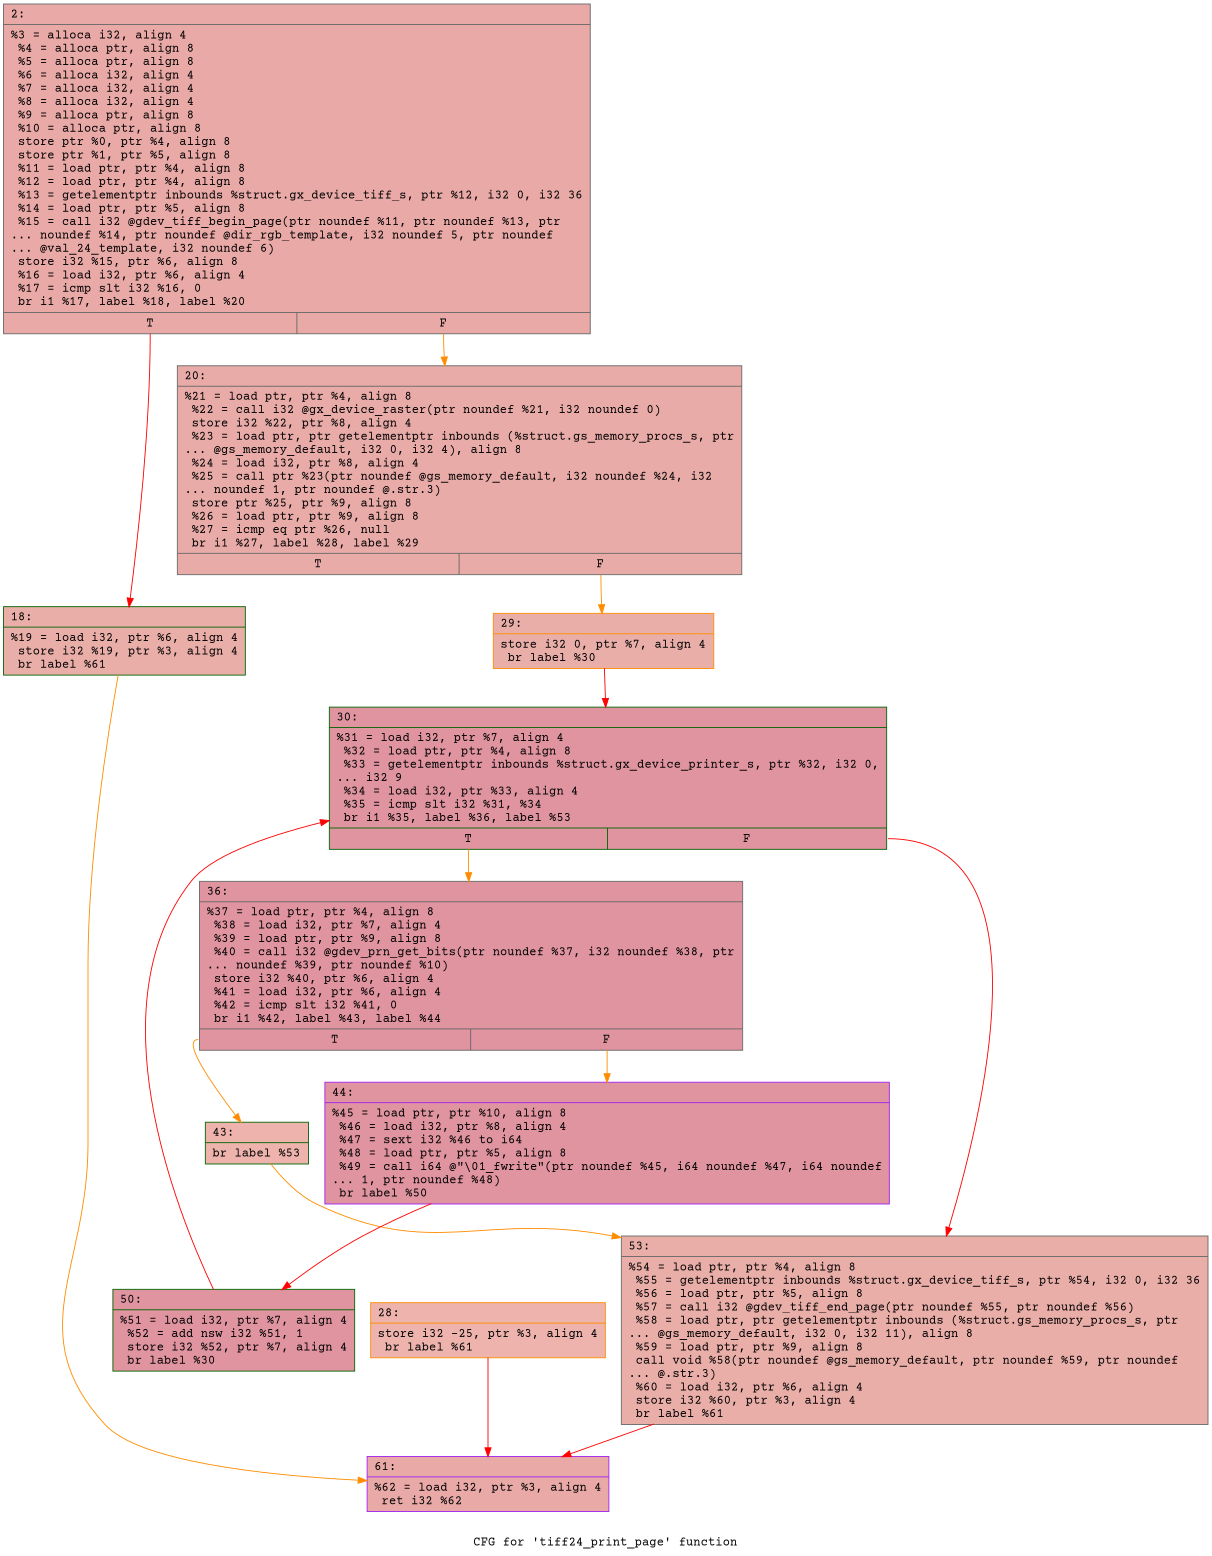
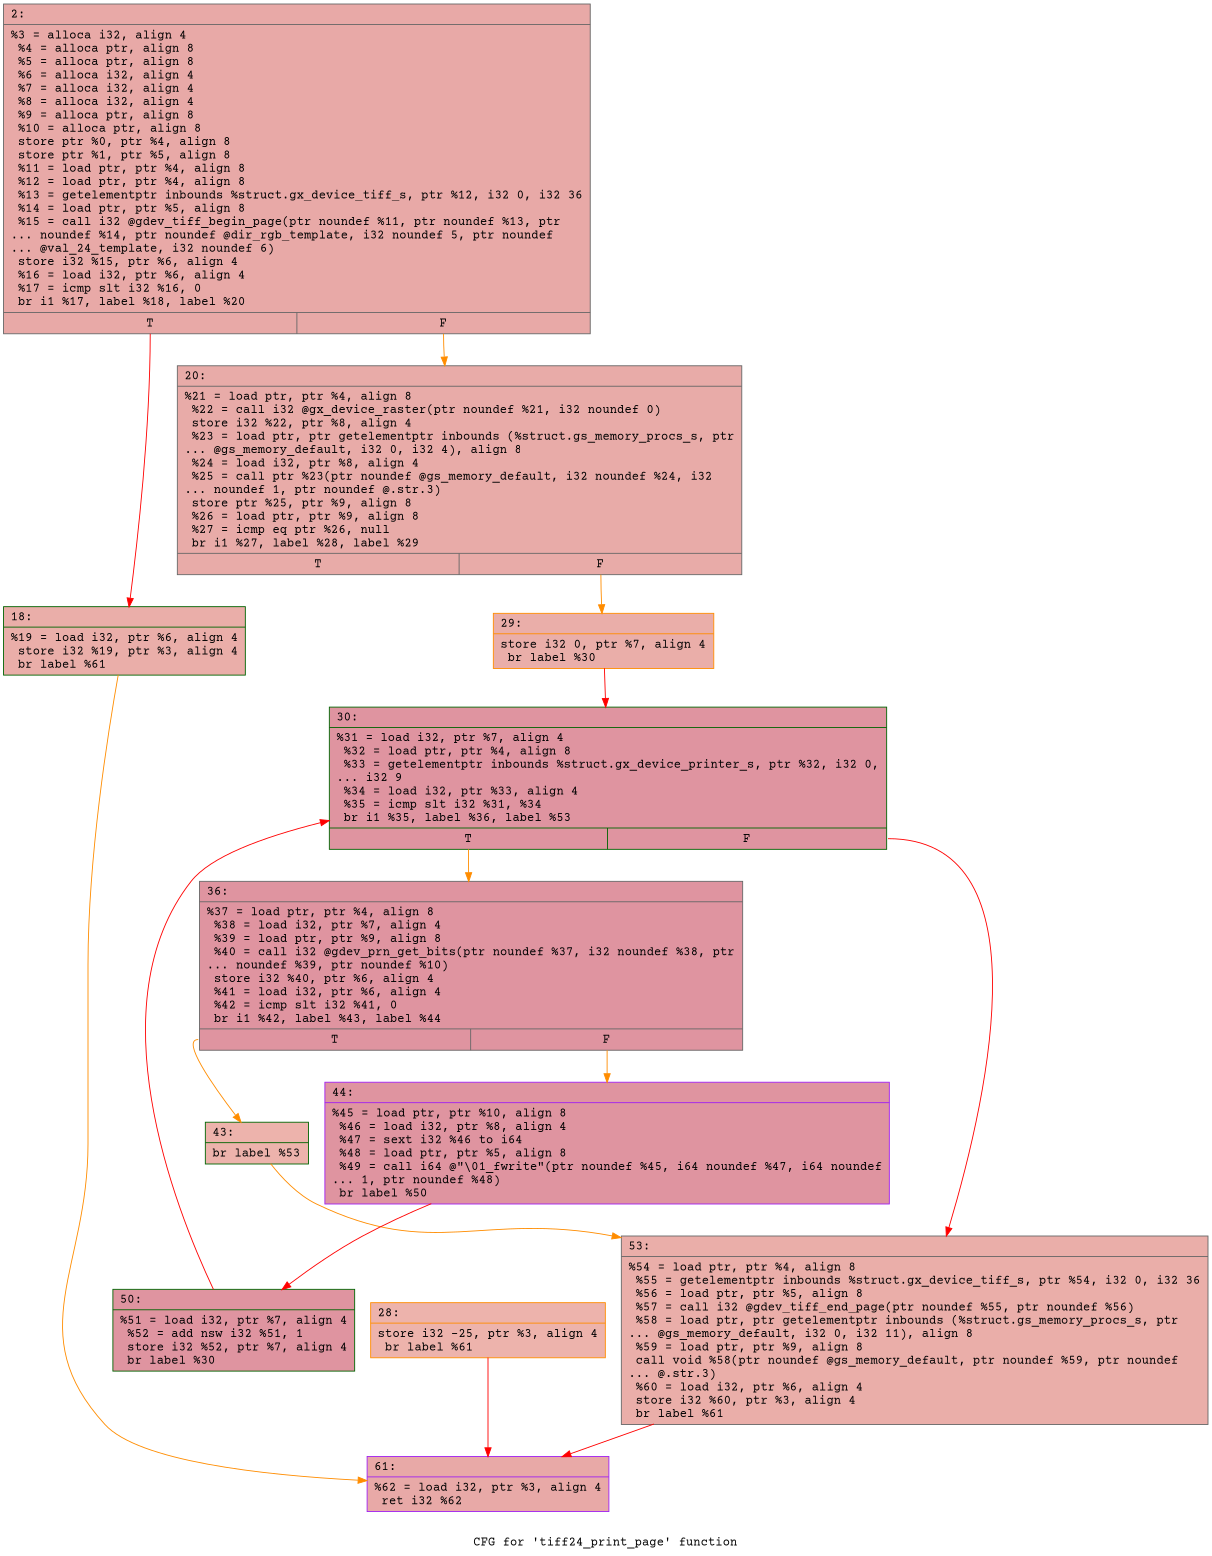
  digraph {
    fontname="Courier Prime"
    label="CFG for 'tiff24_print_page' function"
    node [color=gray40 fillcolor="#b70d2870" fontname="Courier Prime" shape=record style=filled]
    edge [color=red fontname="Courier Prime"]
-   n1 [fillcolor="#ca3b3770" label="{2:\l|  %3 = alloca i32, align 4\l  %4 = alloca ptr, align 8\l  %5 = alloca ptr, align 8\l  %6 = alloca i32, align 4\l  %7 = alloca i32, align 4\l  %8 = alloca i32, align 4\l  %9 = alloca ptr, align 8\l  %10 = alloca ptr, align 8\l  store ptr %0, ptr %4, align 8\l  store ptr %1, ptr %5, align 8\l  %11 = load ptr, ptr %4, align 8\l  %12 = load ptr, ptr %4, align 8\l  %13 = getelementptr inbounds %struct.gx_device_tiff_s, ptr %12, i32 0, i32 36\l  %14 = load ptr, ptr %5, align 8\l  %15 = call i32 @gdev_tiff_begin_page(ptr noundef %11, ptr noundef %13, ptr\l... noundef %14, ptr noundef @dir_rgb_template, i32 noundef 5, ptr noundef\l... @val_24_template, i32 noundef 6)\l  store i32 %15, ptr %6, align 8\l  %16 = load i32, ptr %6, align 4\l  %17 = icmp slt i32 %16, 0\l  br i1 %17, label %18, label %20\l|{<s0>T|<s1>F}}"]
+   n1 [fillcolor="#ca3b3770" label="{2:\l|  %3 = alloca i32, align 4\l  %4 = alloca ptr, align 8\l  %5 = alloca ptr, align 8\l  %6 = alloca i32, align 4\l  %7 = alloca i32, align 4\l  %8 = alloca i32, align 4\l  %9 = alloca ptr, align 8\l  %10 = alloca ptr, align 8\l  store ptr %0, ptr %4, align 8\l  store ptr %1, ptr %5, align 8\l  %11 = load ptr, ptr %4, align 8\l  %12 = load ptr, ptr %4, align 8\l  %13 = getelementptr inbounds %struct.gx_device_tiff_s, ptr %12, i32 0, i32 36\l  %14 = load ptr, ptr %5, align 8\l  %15 = call i32 @gdev_tiff_begin_page(ptr noundef %11, ptr noundef %13, ptr\l... noundef %14, ptr noundef @dir_rgb_template, i32 noundef 5, ptr noundef\l... @val_24_template, i32 noundef 6)\l  store i32 %15, ptr %6, align 4\l  %16 = load i32, ptr %6, align 4\l  %17 = icmp slt i32 %16, 0\l  br i1 %17, label %18, label %20\l|{<s0>T|<s1>F}}"]
    n2 [color=darkgreen fillcolor="#d0473d70" label="{18:\l|  %19 = load i32, ptr %6, align 4\l  store i32 %19, ptr %3, align 4\l  br label %61\l}"]
    n3 [fillcolor="#cc403a70" label="{20:\l|  %21 = load ptr, ptr %4, align 8\l  %22 = call i32 @gx_device_raster(ptr noundef %21, i32 noundef 0)\l  store i32 %22, ptr %8, align 4\l  %23 = load ptr, ptr getelementptr inbounds (%struct.gs_memory_procs_s, ptr\l... @gs_memory_default, i32 0, i32 4), align 8\l  %24 = load i32, ptr %8, align 4\l  %25 = call ptr %23(ptr noundef @gs_memory_default, i32 noundef %24, i32\l... noundef 1, ptr noundef @.str.3)\l  store ptr %25, ptr %9, align 8\l  %26 = load ptr, ptr %9, align 8\l  %27 = icmp eq ptr %26, null\l  br i1 %27, label %28, label %29\l|{<s0>T|<s1>F}}"]
    n4 [color=purple fillcolor="#ca3b3770" label="{61:\l|  %62 = load i32, ptr %3, align 4\l  ret i32 %62\l}"]
    n5 [color=darkorange fillcolor="#d0473d70" label="{29:\l|  store i32 0, ptr %7, align 4\l  br label %30\l}"]
    n6 [color=darkorange fillcolor="#d6524470" label="{28:\l|  store i32 -25, ptr %3, align 4\l  br label %61\l}"]
    n7 [color=darkgreen label="{30:\l|  %31 = load i32, ptr %7, align 4\l  %32 = load ptr, ptr %4, align 8\l  %33 = getelementptr inbounds %struct.gx_device_printer_s, ptr %32, i32 0,\l... i32 9\l  %34 = load i32, ptr %33, align 4\l  %35 = icmp slt i32 %31, %34\l  br i1 %35, label %36, label %53\l|{<s0>T|<s1>F}}"]
    n8 [label="{36:\l|  %37 = load ptr, ptr %4, align 8\l  %38 = load i32, ptr %7, align 4\l  %39 = load ptr, ptr %9, align 8\l  %40 = call i32 @gdev_prn_get_bits(ptr noundef %37, i32 noundef %38, ptr\l... noundef %39, ptr noundef %10)\l  store i32 %40, ptr %6, align 4\l  %41 = load i32, ptr %6, align 4\l  %42 = icmp slt i32 %41, 0\l  br i1 %42, label %43, label %44\l|{<s0>T|<s1>F}}"]
    n9 [fillcolor="#d0473d70" label="{53:\l|  %54 = load ptr, ptr %4, align 8\l  %55 = getelementptr inbounds %struct.gx_device_tiff_s, ptr %54, i32 0, i32 36\l  %56 = load ptr, ptr %5, align 8\l  %57 = call i32 @gdev_tiff_end_page(ptr noundef %55, ptr noundef %56)\l  %58 = load ptr, ptr getelementptr inbounds (%struct.gs_memory_procs_s, ptr\l... @gs_memory_default, i32 0, i32 11), align 8\l  %59 = load ptr, ptr %9, align 8\l  call void %58(ptr noundef @gs_memory_default, ptr noundef %59, ptr noundef\l... @.str.3)\l  %60 = load i32, ptr %6, align 4\l  store i32 %60, ptr %3, align 4\l  br label %61\l}"]
    n10 [color=darkgreen fillcolor="#d6524470" label="{43:\l|  br label %53\l}"]
    n11 [color=purple label="{44:\l|  %45 = load ptr, ptr %10, align 8\l  %46 = load i32, ptr %8, align 4\l  %47 = sext i32 %46 to i64\l  %48 = load ptr, ptr %5, align 8\l  %49 = call i64 @\"\\01_fwrite\"(ptr noundef %45, i64 noundef %47, i64 noundef\l... 1, ptr noundef %48)\l  br label %50\l}"]
    n12 [color=darkgreen label="{50:\l|  %51 = load i32, ptr %7, align 4\l  %52 = add nsw i32 %51, 1\l  store i32 %52, ptr %7, align 4\l  br label %30\l}"]
    n1 -> n2 [tailport=s0]
    n1 -> n3 [color=darkorange tailport=s1]
    n2 -> n4 [color=darkorange]
    n3 -> n5 [color=darkorange tailport=s1]
    n5 -> n7
    n6 -> n4
    n7 -> n8 [color=darkorange tailport=s0]
    n7 -> n9 [tailport=s1]
    n8 -> n10 [color=darkorange tailport=s0]
    n8 -> n11 [color=darkorange tailport=s1]
    n9 -> n4
    n10 -> n9 [color=darkorange]
    n11 -> n12
    n12 -> n7
  }
